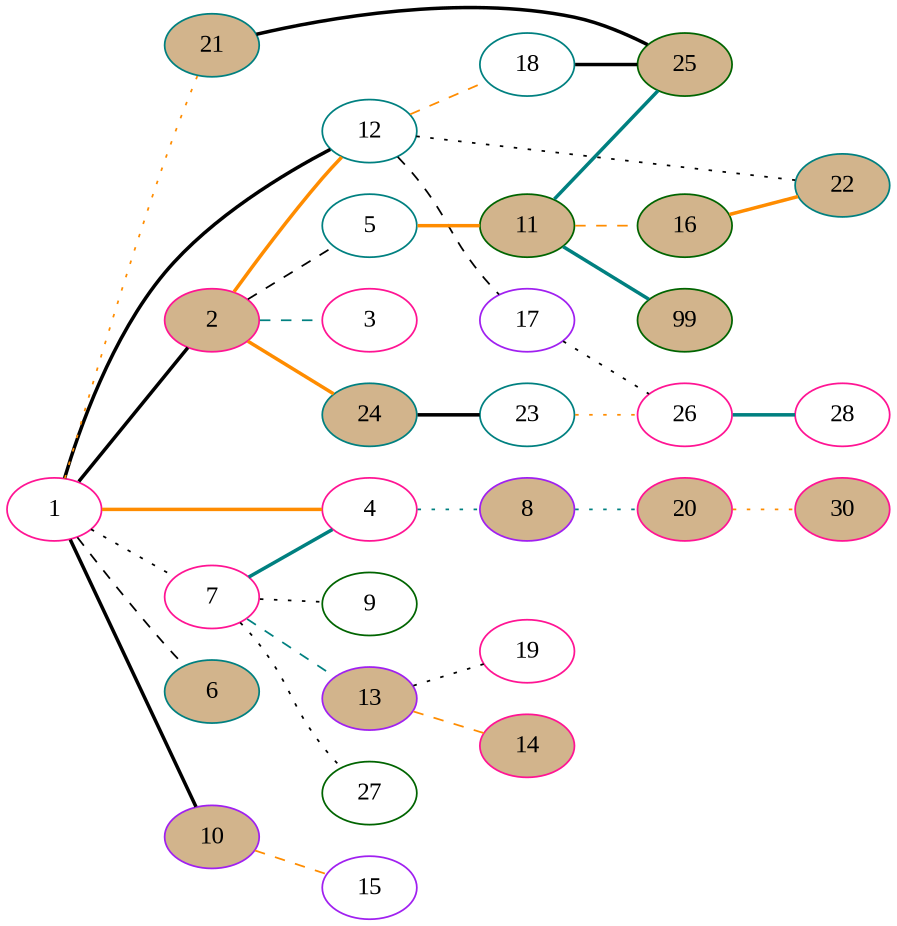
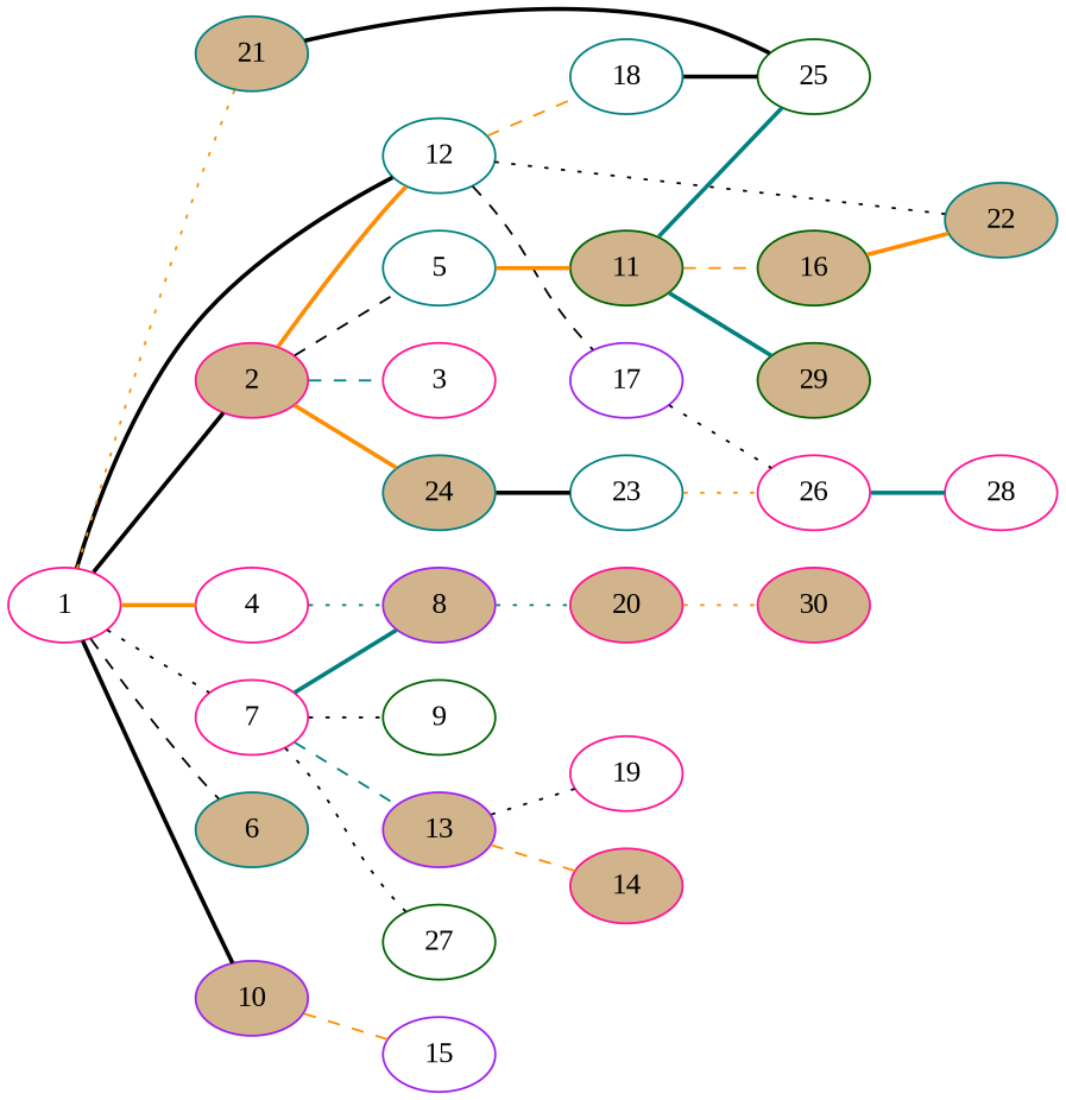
  graph {
    fontname="Liberation Serif"
    rankdir=LR
    node [color=deeppink fillcolor=tan fontname="Liberation Serif" style=filled]
    edge [color=black fontname="Liberation Serif" style=bold]
    2
    1 [fillcolor=white]
    4 [fillcolor=white]
    6 [color=teal]
    7 [fillcolor=white]
    10 [color=purple]
    12 [color=teal fillcolor=white]
    21 [color=teal]
    3 [fillcolor=white]
    5 [color=teal fillcolor=white]
    24 [color=teal]
    8 [color=purple]
    9 [color=darkgreen fillcolor=white]
    13 [color=purple]
    27 [color=darkgreen fillcolor=white]
    15 [color=purple fillcolor=white]
    17 [color=purple fillcolor=white]
    18 [color=teal fillcolor=white]
    22 [color=teal]
-   25 [color=darkgreen]
+   25 [color=darkgreen fillcolor=white]
    11 [color=darkgreen]
    23 [color=teal fillcolor=white]
    20
    14
    19 [fillcolor=white]
    26 [fillcolor=white]
    16 [color=darkgreen]
-   29 [color=darkgreen label=99]
+   29 [color=darkgreen]
    28 [fillcolor=white]
    30
    2 -- 12 [color=darkorange]
    2 -- 3 [color=teal style=dashed]
    2 -- 5 [style=dashed]
    2 -- 24 [color=darkorange]
    1 -- 2
    1 -- 4 [color=darkorange]
    1 -- 6 [style=dashed]
    1 -- 7 [style=dotted]
    1 -- 10
    1 -- 12
    1 -- 21 [color=darkorange style=dotted]
    4 -- 8 [color=teal style=dotted]
-   7 -- 4 [color=teal]
+   7 -- 8 [color=teal]
    7 -- 9 [style=dotted]
    7 -- 13 [color=teal style=dashed]
    7 -- 27 [style=dotted]
    10 -- 15 [color=darkorange style=dashed]
    12 -- 17 [style=dashed]
    12 -- 18 [color=darkorange style=dashed]
    12 -- 22 [style=dotted]
    21 -- 25
    5 -- 11 [color=darkorange]
    24 -- 23
    8 -- 20 [color=teal style=dotted]
    13 -- 14 [color=darkorange style=dashed]
    13 -- 19 [style=dotted]
    17 -- 26 [style=dotted]
    18 -- 25
    11 -- 25 [color=teal]
    11 -- 16 [color=darkorange style=dashed]
    11 -- 29 [color=teal]
    23 -- 26 [color=darkorange style=dotted]
    20 -- 30 [color=darkorange style=dotted]
    26 -- 28 [color=teal]
    16 -- 22 [color=darkorange]
  }
